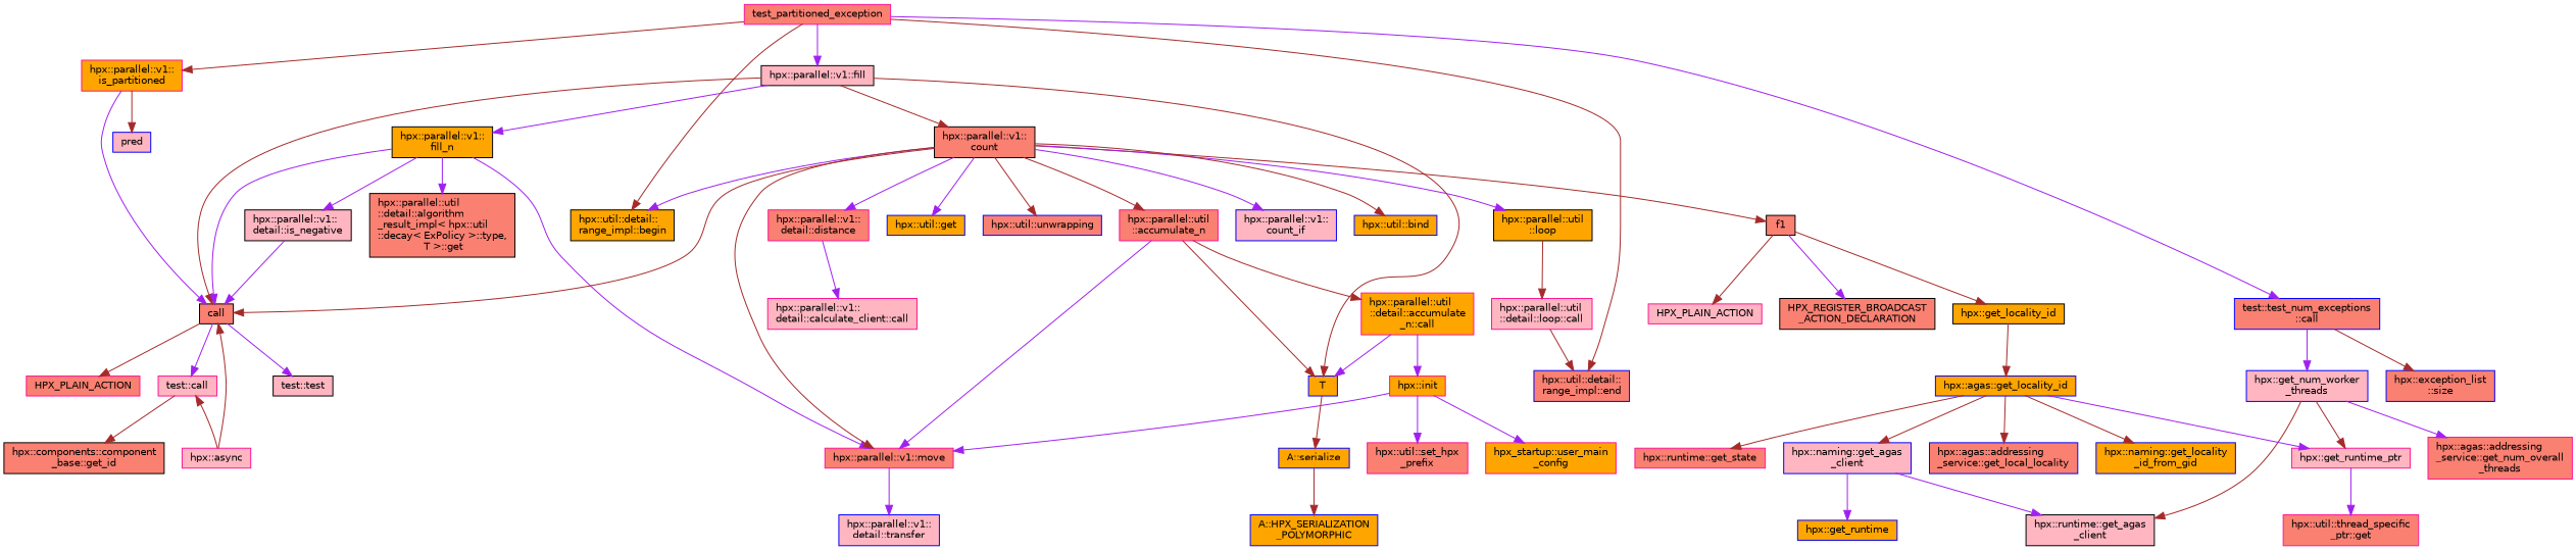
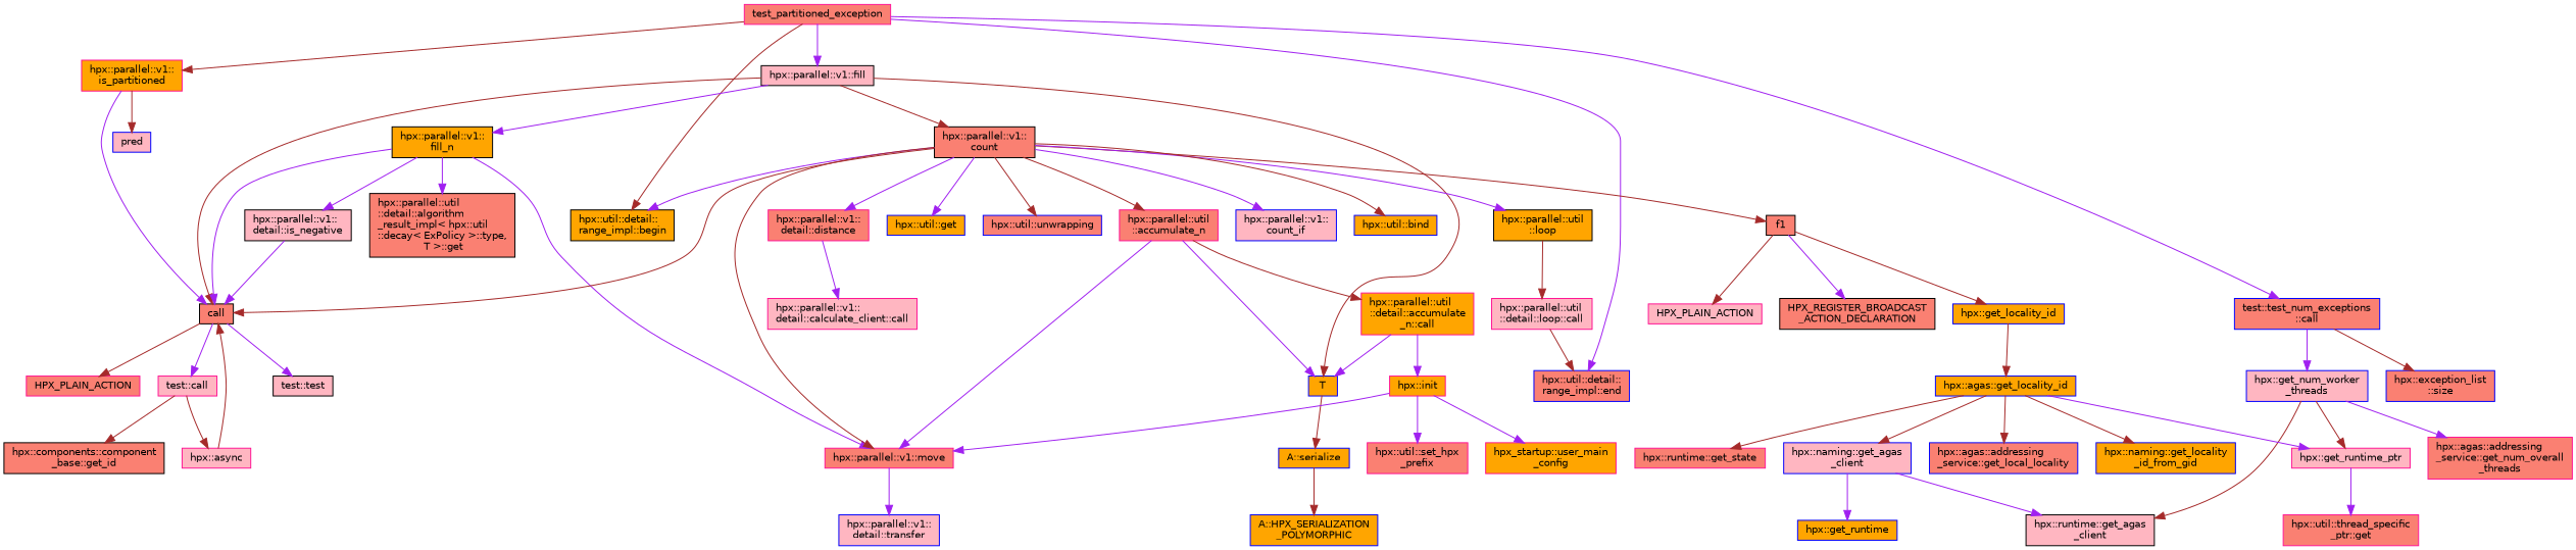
  digraph {
    rankdir=TB
    node [color=deeppink fillcolor=salmon fontname=Helvetica fontsize=10 shape=record style=filled]
    edge [color=purple fontname=Helvetica fontsize=10 labelfontname=Helvetica labelfontsize=10 style=solid]
    n1 [fontcolor=black height=0.2 label=test_partitioned_exception width=0.4]
    n2 [color=black fillcolor=lightpink height=0.2 label="hpx::parallel::v1::fill" width=0.4]
    n3 [color=blue height=0.2 label="hpx::util::detail::\lrange_impl::end" width=0.4]
    n4 [color=black fillcolor=orange height=0.2 label="hpx::util::detail::\lrange_impl::begin" width=0.4]
    n5 [fillcolor=orange height=0.2 label="hpx::parallel::v1::\lis_partitioned" width=0.4]
    n6 [color=blue height=0.2 label="test::test_num_exceptions\l::call" width=0.4]
    n7 [color=black fillcolor=orange height=0.2 label="hpx::parallel::v1::\lfill_n" width=0.4]
    n8 [color=black height=0.2 label=call width=0.4]
    n9 [color=black height=0.2 label="hpx::parallel::v1::\lcount" width=0.4]
    n10 [color=blue fillcolor=orange height=0.2 label=T width=0.4]
    n11 [color=blue fillcolor=lightpink height=0.2 label=pred width=0.4]
    n12 [color=blue height=0.2 label="hpx::exception_list\l::size" width=0.4]
    n13 [color=blue fillcolor=lightpink height=0.2 label="hpx::get_num_worker\l_threads" width=0.4]
    n14 [color=black fillcolor=lightpink height=0.2 label="hpx::parallel::v1::\ldetail::is_negative" width=0.4]
    n15 [color=black height=0.2 label="hpx::parallel::util\l::detail::algorithm\l_result_impl\< hpx::util\l::decay\< ExPolicy \>::type,\l T \>::get" width=0.4]
    n16 [height=0.2 label="hpx::parallel::v1::move" width=0.4]
    n17 [color=black fillcolor=lightpink height=0.2 label="test::test" width=0.4]
    n18 [height=0.2 label=HPX_PLAIN_ACTION width=0.4]
    n19 [fillcolor=lightpink height=0.2 label="test::call" width=0.4]
    n20 [color=blue fillcolor=lightpink height=0.2 label="hpx::parallel::v1::\lcount_if" width=0.4]
    n21 [color=black height=0.2 label=f1 width=0.4]
    n22 [color=black fillcolor=orange height=0.2 label="hpx::parallel::util\l::loop" width=0.4]
    n23 [color=blue fillcolor=orange height=0.2 label="hpx::util::bind" width=0.4]
    n24 [color=blue fillcolor=orange height=0.2 label="hpx::util::get" width=0.4]
    n25 [height=0.2 label="hpx::parallel::v1::\ldetail::distance" width=0.4]
    n26 [color=blue height=0.2 label="hpx::util::unwrapping" width=0.4]
    n27 [height=0.2 label="hpx::parallel::util\l::accumulate_n" width=0.4]
    n28 [color=blue fillcolor=orange height=0.2 label="A::serialize" width=0.4]
    n29 [color=blue fillcolor=lightpink height=0.2 label="hpx::parallel::v1::\ldetail::transfer" width=0.4]
    n30 [fillcolor=lightpink height=0.2 label="hpx::async" width=0.4]
    n31 [color=black height=0.2 label="hpx::components::component\l_base::get_id" width=0.4]
-   n32 [color=black fillcolor=orange height=0.2 label="hpx::get_locality_id" width=0.4]
+   n32 [color=blue fillcolor=orange height=0.2 label="hpx::get_locality_id" width=0.4]
    n33 [fillcolor=lightpink height=0.2 label=HPX_PLAIN_ACTION width=0.4]
    n34 [color=black height=0.2 label="HPX_REGISTER_BROADCAST\l_ACTION_DECLARATION" width=0.4]
    n35 [fillcolor=lightpink height=0.2 label="hpx::parallel::util\l::detail::loop::call" width=0.4]
    n36 [fillcolor=lightpink height=0.2 label="hpx::parallel::v1::\ldetail::calculate_client::call" width=0.4]
    n37 [fillcolor=orange height=0.2 label="hpx::parallel::util\l::detail::accumulate\l_n::call" width=0.4]
    n38 [color=blue fillcolor=orange height=0.2 label="hpx::agas::get_locality_id" width=0.4]
    n39 [fillcolor=lightpink height=0.2 label="hpx::get_runtime_ptr" width=0.4]
    n40 [height=0.2 label="hpx::runtime::get_state" width=0.4]
    n41 [color=blue fillcolor=lightpink height=0.2 label="hpx::naming::get_agas\l_client" width=0.4]
    n42 [color=blue height=0.2 label="hpx::agas::addressing\l_service::get_local_locality" width=0.4]
    n43 [color=blue fillcolor=orange height=0.2 label="hpx::naming::get_locality\l_id_from_gid" width=0.4]
    n44 [height=0.2 label="hpx::util::thread_specific\l_ptr::get" width=0.4]
    n45 [color=blue fillcolor=orange height=0.2 label="hpx::get_runtime" width=0.4]
    n46 [color=black fillcolor=lightpink height=0.2 label="hpx::runtime::get_agas\l_client" width=0.4]
    n47 [fillcolor=orange height=0.2 label="hpx::init" width=0.4]
    n48 [height=0.2 label="hpx::util::set_hpx\l_prefix" width=0.4]
    n49 [fillcolor=orange height=0.2 label="hpx_startup::user_main\l_config" width=0.4]
    n50 [color=blue fillcolor=orange height=0.2 label="A::HPX_SERIALIZATION\l_POLYMORPHIC" width=0.4]
    n51 [height=0.2 label="hpx::agas::addressing\l_service::get_num_overall\l_threads" width=0.4]
    n1 -> n2
-   n1 -> n3 [color=brown]
+   n1 -> n3
    n1 -> n4 [color=brown]
    n1 -> n5 [color=brown]
    n1 -> n6
    n2 -> n7
    n2 -> n8 [color=brown]
    n2 -> n9 [color=brown]
    n2 -> n10 [color=brown]
    n5 -> n8
    n5 -> n11 [color=brown]
    n6 -> n12 [color=brown]
    n6 -> n13
    n7 -> n8
    n7 -> n14
    n7 -> n15
    n7 -> n16
    n8 -> n17
    n8 -> n18 [color=brown]
    n8 -> n19
    n9 -> n4
    n9 -> n8 [color=brown]
    n9 -> n16 [color=brown]
    n9 -> n20
    n9 -> n21 [color=brown]
    n9 -> n22
    n9 -> n23 [color=brown]
    n9 -> n24
    n9 -> n25
    n9 -> n26 [color=brown]
    n9 -> n27 [color=brown]
    n10 -> n28 [color=brown]
    n13 -> n39 [color=brown]
    n13 -> n46 [color=brown]
    n13 -> n51
    n14 -> n8
    n16 -> n29
-   n30 -> n19 [color=brown]
+   n19 -> n30 [color=brown]
    n19 -> n31 [color=brown]
    n21 -> n32 [color=brown]
    n21 -> n33 [color=brown]
    n21 -> n34
    n22 -> n35 [color=brown]
    n25 -> n36
-   n27 -> n10 [color=brown]
+   n27 -> n10
    n27 -> n16
    n27 -> n37 [color=brown]
    n28 -> n50 [color=brown]
    n30 -> n8 [color=brown]
    n32 -> n38 [color=brown]
    n35 -> n3 [color=brown]
    n37 -> n10
    n37 -> n47
    n38 -> n39
    n38 -> n40 [color=brown]
    n38 -> n41 [color=brown]
    n38 -> n42 [color=brown]
    n38 -> n43 [color=brown]
    n39 -> n44
    n41 -> n45
    n41 -> n46
    n47 -> n16
    n47 -> n48
    n47 -> n49
  }
